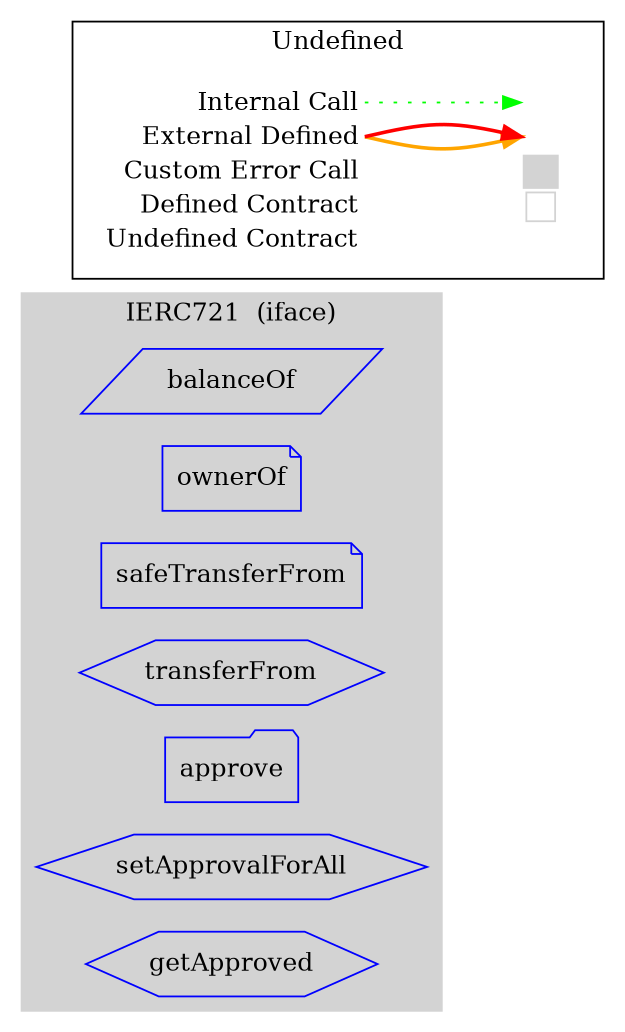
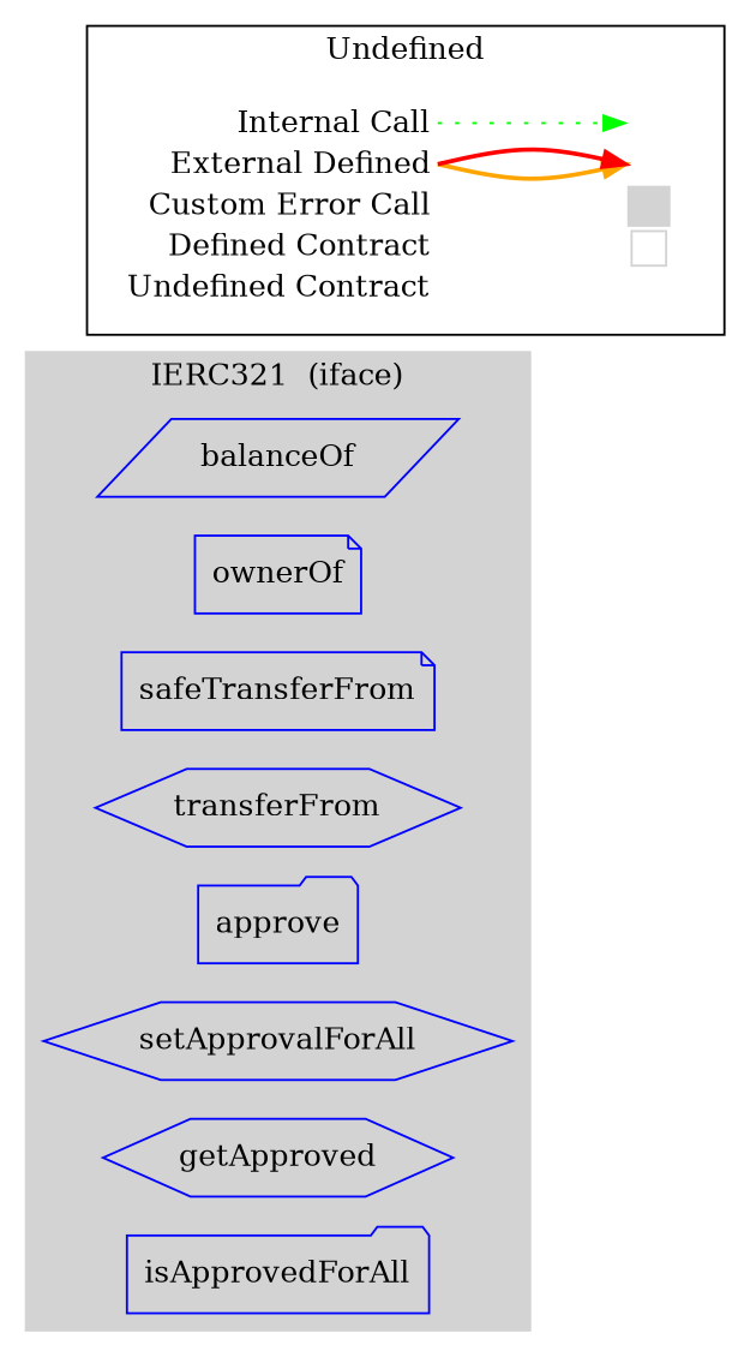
  digraph {
    compound=true
    rankdir=LR
    node [color=blue shape=hexagon]
    edge [headport="i2:w" style=bold tailport="i2:e"]
    n1 [label=balanceOf shape=parallelogram]
    n2 [label=ownerOf shape=note]
    n3 [label=safeTransferFrom shape=note]
    n4 [label=transferFrom]
    n5 [label=approve shape=folder]
    n6 [label=setApprovalForAll]
    n7 [label=getApproved]
+   n8 [label=isApprovedForAll shape=folder]
    n9 [label=<<table border="0" cellpadding="2" cellspacing="0" cellborder="0">   <tr><td align="right" port="i1">Internal Call</td></tr>   <tr><td align="right" port="i2">External Defined</td></tr>   <tr><td align="right" port="i2">Custom Error Call</td></tr>   <tr><td align="right" port="i3">Defined Contract</td></tr>   <tr><td align="right" port="i4">Undefined Contract</td></tr>   </table>> shape=plaintext color=""]
    n10 [label=<<table border="0" cellpadding="2" cellspacing="0" cellborder="0">   <tr><td port="i1">&nbsp;&nbsp;&nbsp;</td></tr>   <tr><td port="i2">&nbsp;&nbsp;&nbsp;</td></tr>   <tr><td port="i3" bgcolor="lightgray">&nbsp;&nbsp;&nbsp;</td></tr>   <tr><td port="i4">     <table border="1" cellborder="0" cellspacing="0" cellpadding="7" color="lightgray">       <tr>        <td></td>       </tr>      </table>   </td></tr>   </table>> shape=plaintext color=""]
    subgraph cluster_1 {
      bgcolor=lightgray
      color=lightgray
-     label="IERC721  (iface)"
+     label="IERC321  (iface)"
      style=filled
      n1
      n2
      n3
      n4
      n5
      n6
      n7
+     n8
    }
    subgraph cluster_2 {
      label=Undefined
      n9
      n10
    }
    n9 -> n10 [color=green headport="i1:w" style=dotted tailport="i1:e"]
    n9 -> n10 [color=orange]
    n9 -> n10 [color=red]
  }
